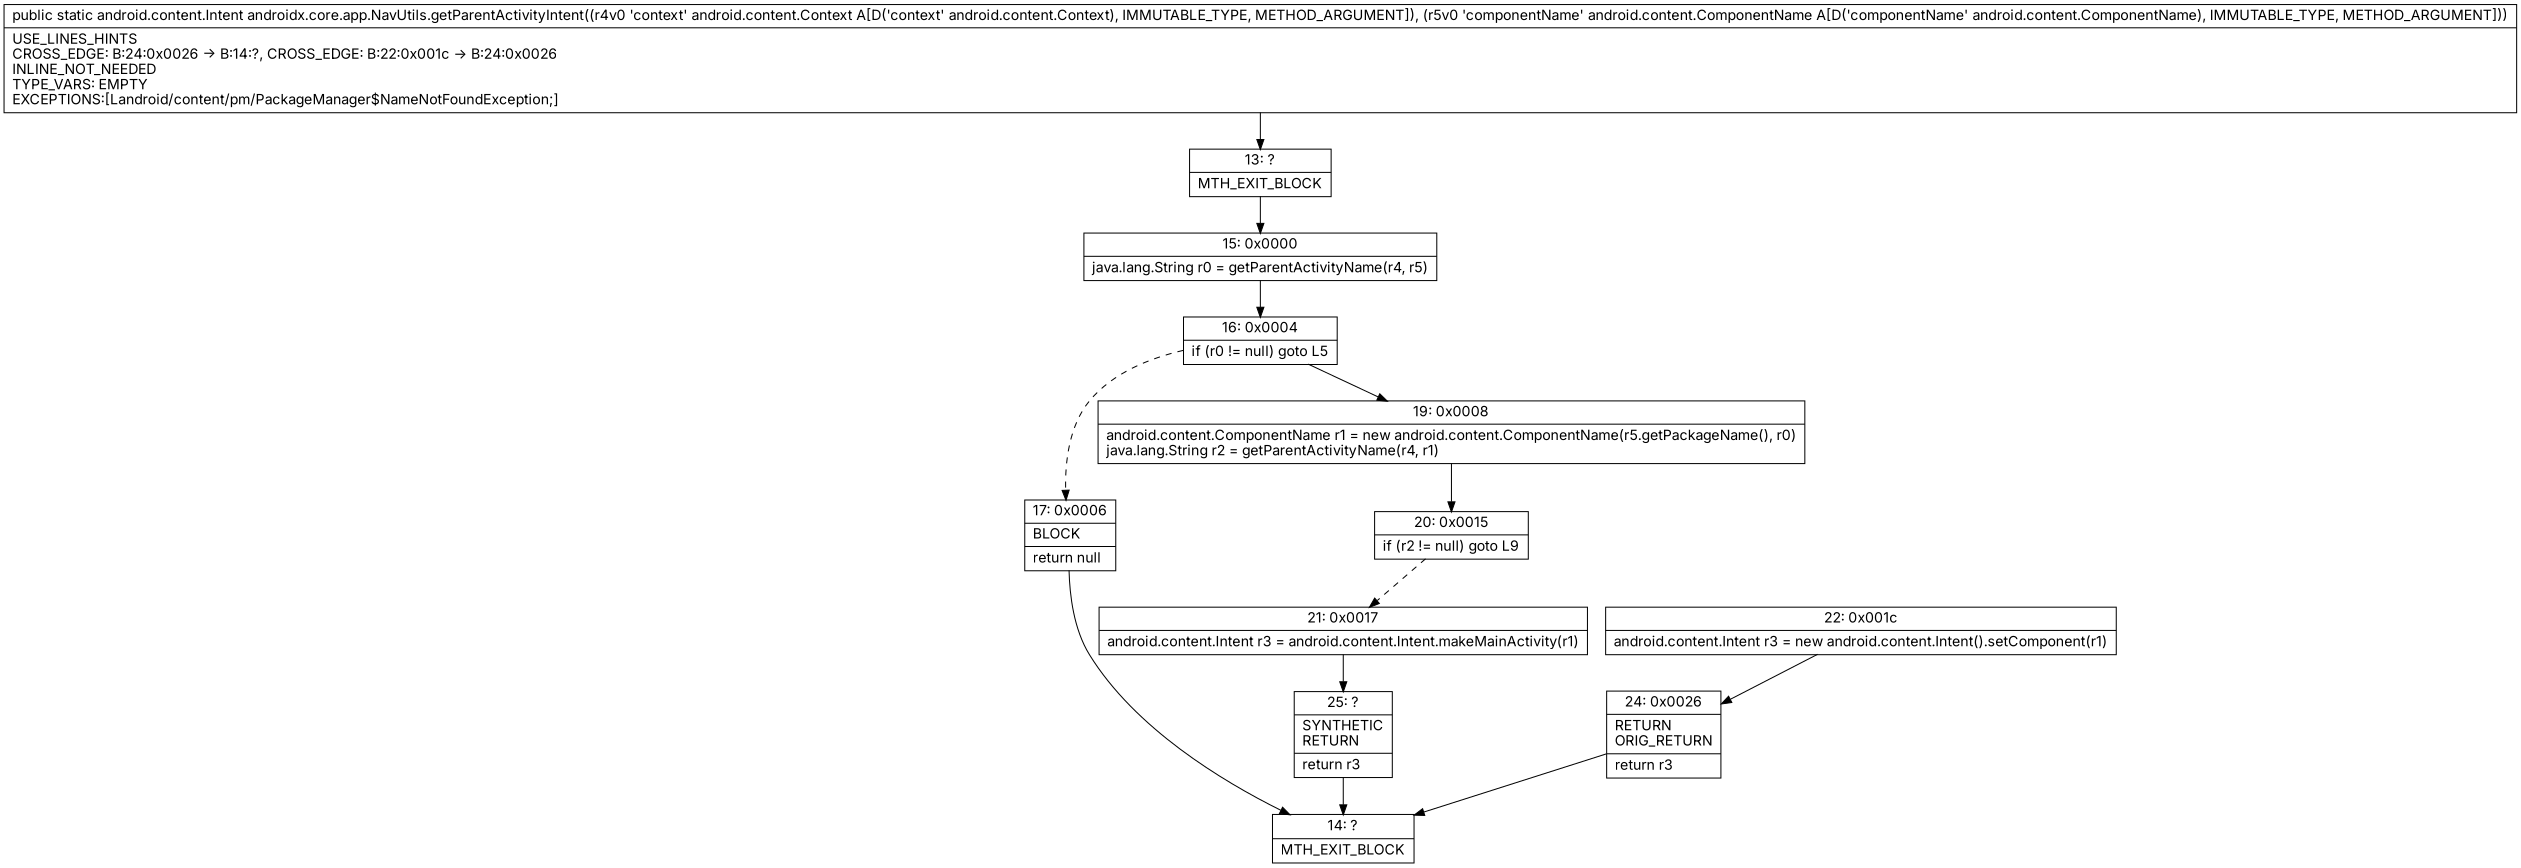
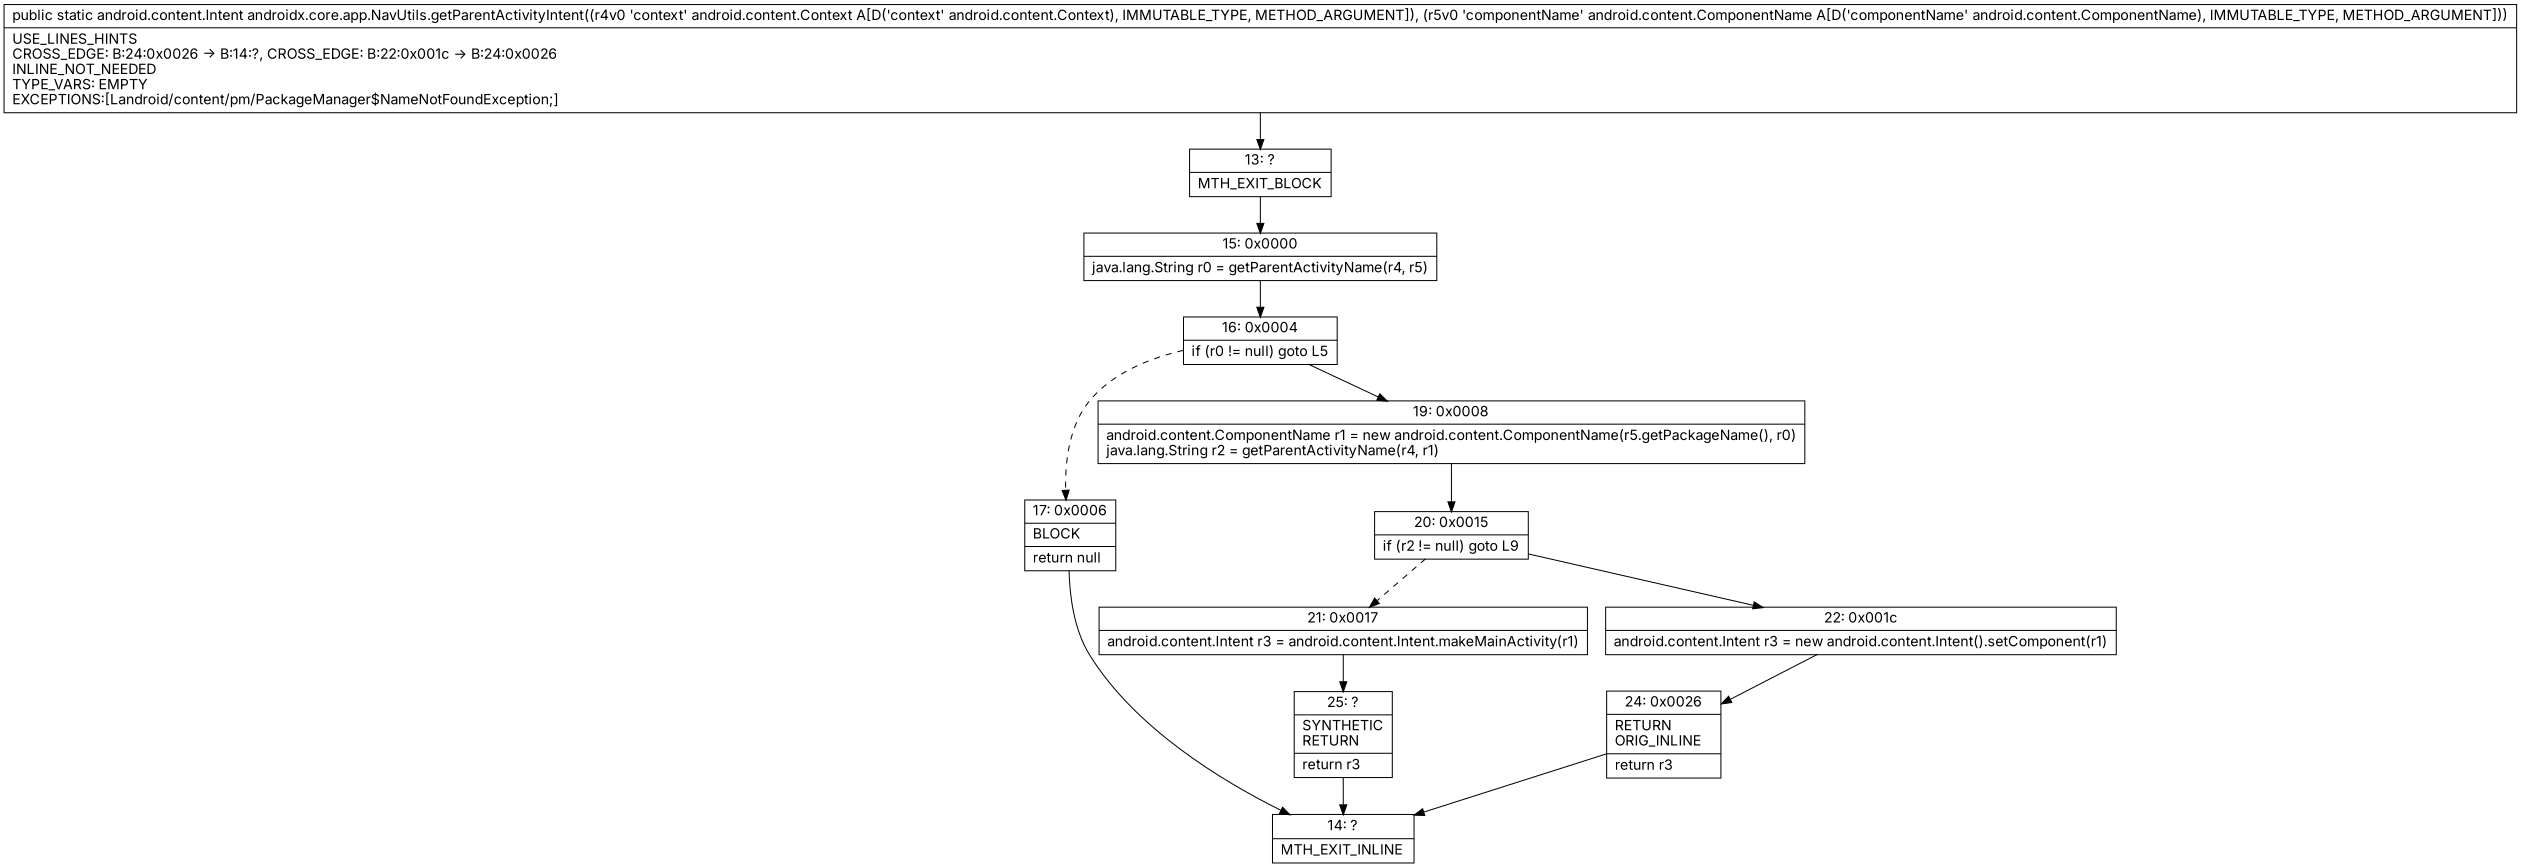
  digraph {
    fontname=Inter
    node [fontname=Inter shape=record]
    edge [fontname=Inter]
    n1 [label="{13\:\ ?|MTH_EXIT_BLOCK\l}"]
    n2 [label="{15\:\ 0x0000|java.lang.String r0 = getParentActivityName(r4, r5)\l}"]
    n3 [label="{16\:\ 0x0004|if (r0 != null) goto L5\l}"]
    n4 [label="{17\:\ 0x0006|BLOCK\l|return null\l}"]
    n5 [label="{19\:\ 0x0008|android.content.ComponentName r1 = new android.content.ComponentName(r5.getPackageName(), r0)\ljava.lang.String r2 = getParentActivityName(r4, r1)\l}"]
-   n6 [label="{14\:\ ?|MTH_EXIT_BLOCK\l}"]
+   n6 [label="{14\:\ ?|MTH_EXIT_INLINE\l}"]
    n7 [label="{20\:\ 0x0015|if (r2 != null) goto L9\l}"]
    n8 [label="{21\:\ 0x0017|android.content.Intent r3 = android.content.Intent.makeMainActivity(r1)\l}"]
    n9 [label="{22\:\ 0x001c|android.content.Intent r3 = new android.content.Intent().setComponent(r1)\l}"]
    n10 [label="{25\:\ ?|SYNTHETIC\lRETURN\l|return r3\l}"]
-   n11 [label="{24\:\ 0x0026|RETURN\lORIG_RETURN\l|return r3\l}"]
+   n11 [label="{24\:\ 0x0026|RETURN\lORIG_INLINE\l|return r3\l}"]
    n12 [label="{public static android.content.Intent androidx.core.app.NavUtils.getParentActivityIntent((r4v0 'context' android.content.Context A[D('context' android.content.Context), IMMUTABLE_TYPE, METHOD_ARGUMENT]), (r5v0 'componentName' android.content.ComponentName A[D('componentName' android.content.ComponentName), IMMUTABLE_TYPE, METHOD_ARGUMENT]))  | USE_LINES_HINTS\lCROSS_EDGE: B:24:0x0026 \-\> B:14:?, CROSS_EDGE: B:22:0x001c \-\> B:24:0x0026\lINLINE_NOT_NEEDED\lTYPE_VARS: EMPTY\lEXCEPTIONS:[Landroid\/content\/pm\/PackageManager$NameNotFoundException;]\l}"]
    n1 -> n2
    n2 -> n3
    n3 -> n4 [style=dashed]
    n3 -> n5
    n4 -> n6
    n5 -> n7
    n7 -> n8 [style=dashed]
+   n7 -> n9
    n8 -> n10
    n9 -> n11
    n10 -> n6
    n11 -> n6
    n12 -> n1
  }
